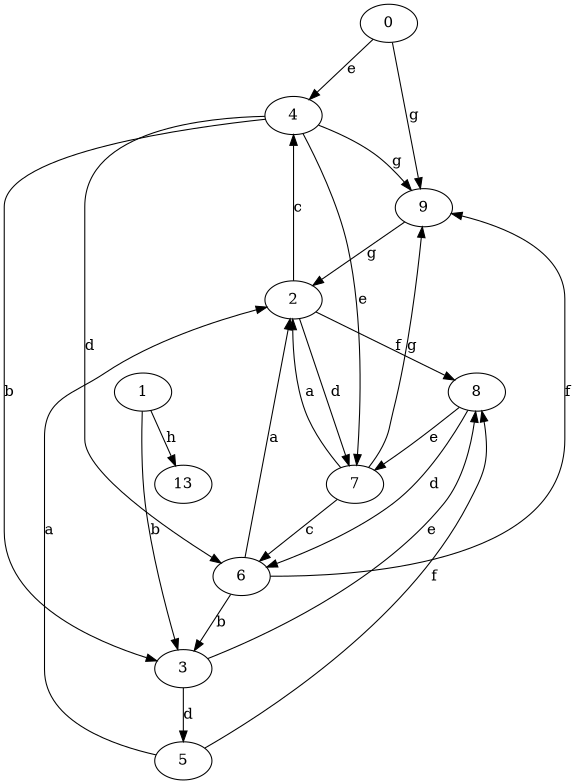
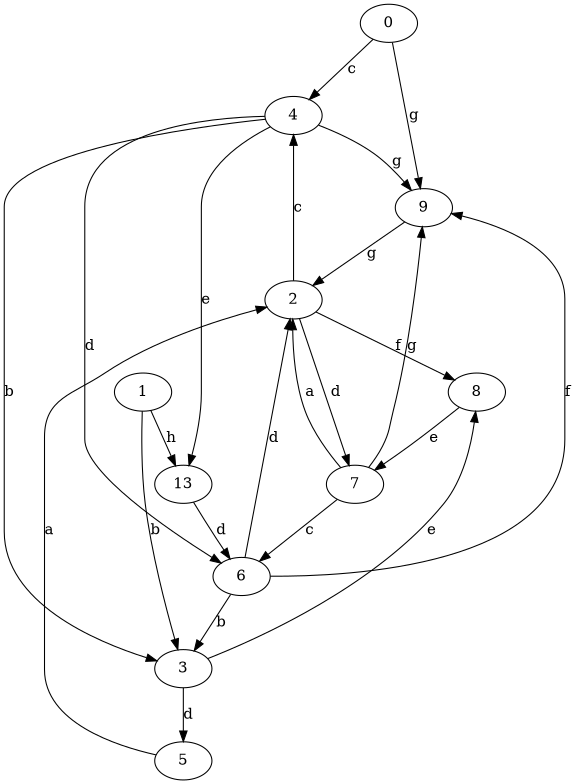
  strict digraph {
    0
    4
    9
    2
    7
    8
    3
    6
    1
    n10 [label=13]
    5
-   0 -> 4 [label=e]
+   0 -> 4 [label=c]
    0 -> 9 [label=g]
    4 -> 9 [label=g]
-   4 -> 7 [label=e]
+   4 -> n10 [label=e]
    4 -> 3 [label=b]
    4 -> 6 [label=d]
    9 -> 2 [label=g]
    2 -> 4 [label=c]
    2 -> 7 [label=d]
    2 -> 8 [label=f]
    7 -> 9 [label=g]
    7 -> 2 [label=a]
    7 -> 6 [label=c]
    8 -> 7 [label=e]
    3 -> 8 [label=e]
    3 -> 5 [label=d]
    6 -> 9 [label=f]
-   6 -> 2 [label=a]
+   6 -> 2 [label=d]
    6 -> 3 [label=b]
    1 -> 3 [label=b]
    1 -> n10 [label=h]
-   8 -> 6 [label=d]
+   n10 -> 6 [label=d]
    5 -> 2 [label=a]
-   5 -> 8 [label=f]
  }
